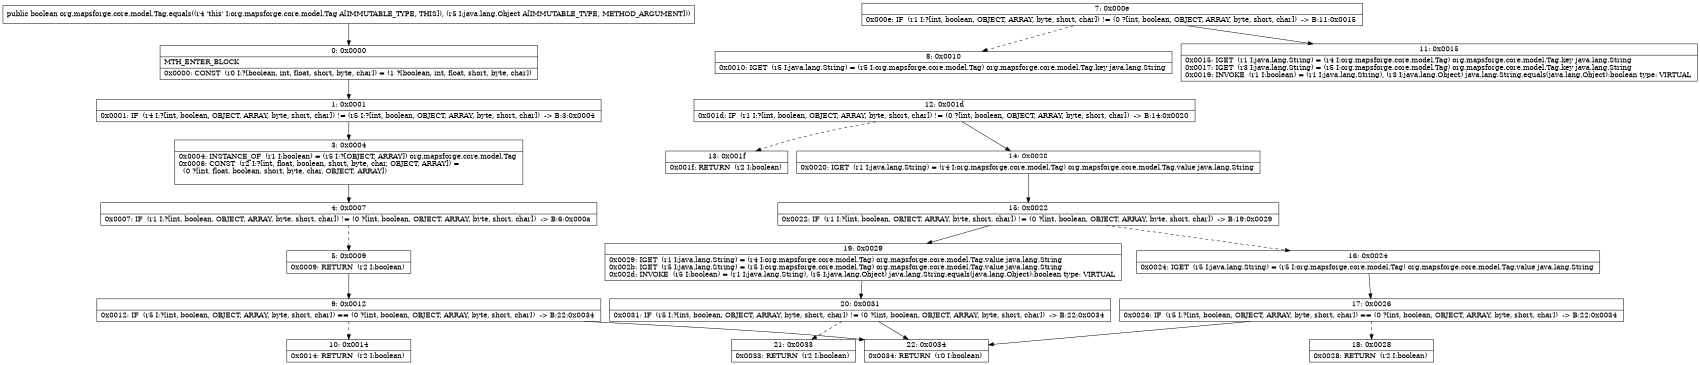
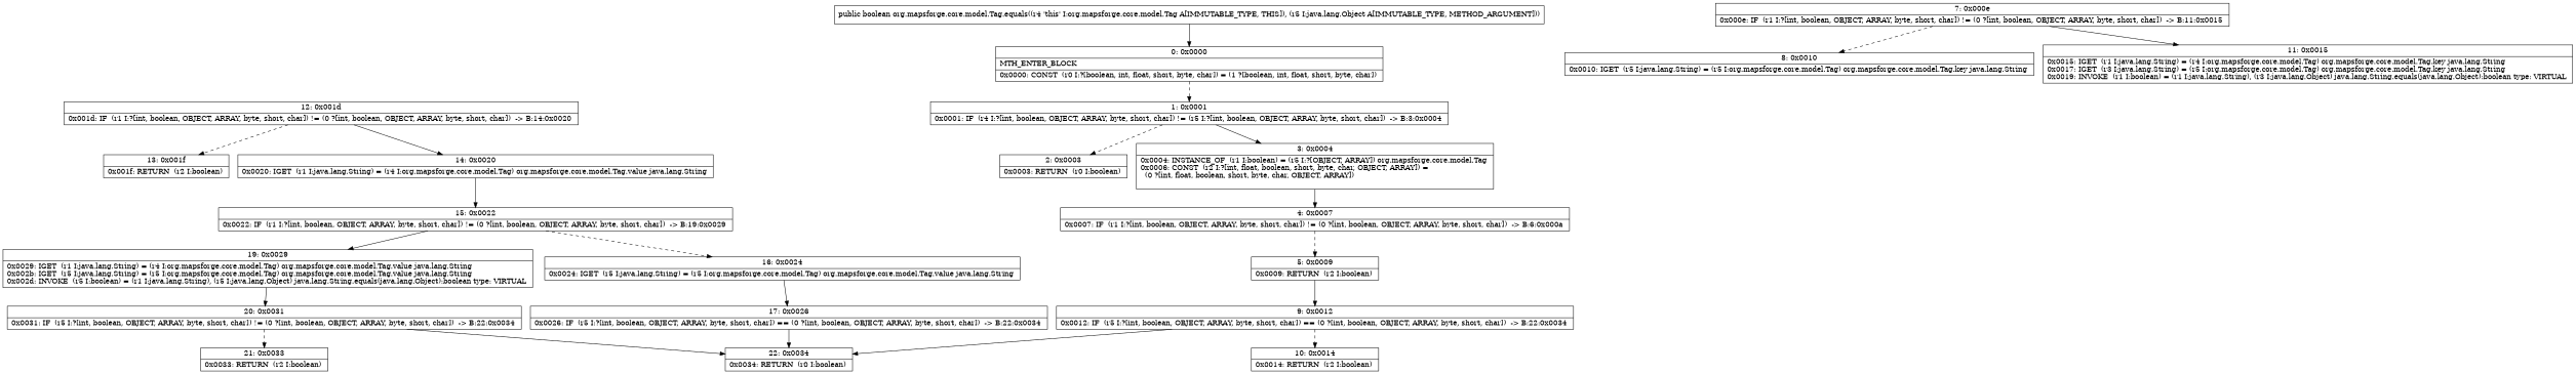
  digraph {
    node [shape=record]
    n1 [label="{0\:\ 0x0000|MTH_ENTER_BLOCK\l|0x0000: CONST  (r0 I:?[boolean, int, float, short, byte, char]) = (1 ?[boolean, int, float, short, byte, char]) \l}"]
    n2 [label="{1\:\ 0x0001|0x0001: IF  (r4 I:?[int, boolean, OBJECT, ARRAY, byte, short, char]) != (r5 I:?[int, boolean, OBJECT, ARRAY, byte, short, char])  \-\> B:3:0x0004 \l}"]
+   n3 [label="{2\:\ 0x0003|0x0003: RETURN  (r0 I:boolean) \l}"]
    n4 [label="{3\:\ 0x0004|0x0004: INSTANCE_OF  (r1 I:boolean) = (r5 I:?[OBJECT, ARRAY]) org.mapsforge.core.model.Tag \l0x0006: CONST  (r2 I:?[int, float, boolean, short, byte, char, OBJECT, ARRAY]) = \l  (0 ?[int, float, boolean, short, byte, char, OBJECT, ARRAY])\l \l}"]
    n5 [label="{4\:\ 0x0007|0x0007: IF  (r1 I:?[int, boolean, OBJECT, ARRAY, byte, short, char]) != (0 ?[int, boolean, OBJECT, ARRAY, byte, short, char])  \-\> B:6:0x000a \l}"]
    n6 [label="{5\:\ 0x0009|0x0009: RETURN  (r2 I:boolean) \l}"]
    n7 [label="{9\:\ 0x0012|0x0012: IF  (r5 I:?[int, boolean, OBJECT, ARRAY, byte, short, char]) == (0 ?[int, boolean, OBJECT, ARRAY, byte, short, char])  \-\> B:22:0x0034 \l}"]
    n8 [label="{7\:\ 0x000e|0x000e: IF  (r1 I:?[int, boolean, OBJECT, ARRAY, byte, short, char]) != (0 ?[int, boolean, OBJECT, ARRAY, byte, short, char])  \-\> B:11:0x0015 \l}"]
    n9 [label="{8\:\ 0x0010|0x0010: IGET  (r5 I:java.lang.String) = (r5 I:org.mapsforge.core.model.Tag) org.mapsforge.core.model.Tag.key java.lang.String \l}"]
    n10 [label="{11\:\ 0x0015|0x0015: IGET  (r1 I:java.lang.String) = (r4 I:org.mapsforge.core.model.Tag) org.mapsforge.core.model.Tag.key java.lang.String \l0x0017: IGET  (r3 I:java.lang.String) = (r5 I:org.mapsforge.core.model.Tag) org.mapsforge.core.model.Tag.key java.lang.String \l0x0019: INVOKE  (r1 I:boolean) = (r1 I:java.lang.String), (r3 I:java.lang.Object) java.lang.String.equals(java.lang.Object):boolean type: VIRTUAL \l}"]
    n11 [label="{10\:\ 0x0014|0x0014: RETURN  (r2 I:boolean) \l}"]
    n12 [label="{22\:\ 0x0034|0x0034: RETURN  (r0 I:boolean) \l}"]
    n13 [label="{12\:\ 0x001d|0x001d: IF  (r1 I:?[int, boolean, OBJECT, ARRAY, byte, short, char]) != (0 ?[int, boolean, OBJECT, ARRAY, byte, short, char])  \-\> B:14:0x0020 \l}"]
    n14 [label="{13\:\ 0x001f|0x001f: RETURN  (r2 I:boolean) \l}"]
    n15 [label="{14\:\ 0x0020|0x0020: IGET  (r1 I:java.lang.String) = (r4 I:org.mapsforge.core.model.Tag) org.mapsforge.core.model.Tag.value java.lang.String \l}"]
    n16 [label="{15\:\ 0x0022|0x0022: IF  (r1 I:?[int, boolean, OBJECT, ARRAY, byte, short, char]) != (0 ?[int, boolean, OBJECT, ARRAY, byte, short, char])  \-\> B:19:0x0029 \l}"]
    n17 [label="{16\:\ 0x0024|0x0024: IGET  (r5 I:java.lang.String) = (r5 I:org.mapsforge.core.model.Tag) org.mapsforge.core.model.Tag.value java.lang.String \l}"]
    n18 [label="{19\:\ 0x0029|0x0029: IGET  (r1 I:java.lang.String) = (r4 I:org.mapsforge.core.model.Tag) org.mapsforge.core.model.Tag.value java.lang.String \l0x002b: IGET  (r5 I:java.lang.String) = (r5 I:org.mapsforge.core.model.Tag) org.mapsforge.core.model.Tag.value java.lang.String \l0x002d: INVOKE  (r5 I:boolean) = (r1 I:java.lang.String), (r5 I:java.lang.Object) java.lang.String.equals(java.lang.Object):boolean type: VIRTUAL \l}"]
    n19 [label="{17\:\ 0x0026|0x0026: IF  (r5 I:?[int, boolean, OBJECT, ARRAY, byte, short, char]) == (0 ?[int, boolean, OBJECT, ARRAY, byte, short, char])  \-\> B:22:0x0034 \l}"]
    n20 [label="{20\:\ 0x0031|0x0031: IF  (r5 I:?[int, boolean, OBJECT, ARRAY, byte, short, char]) != (0 ?[int, boolean, OBJECT, ARRAY, byte, short, char])  \-\> B:22:0x0034 \l}"]
-   n21 [label="{18\:\ 0x0028|0x0028: RETURN  (r2 I:boolean) \l}"]
    n22 [label="{21\:\ 0x0033|0x0033: RETURN  (r2 I:boolean) \l}"]
    n23 [label="{public boolean org.mapsforge.core.model.Tag.equals((r4 'this' I:org.mapsforge.core.model.Tag A[IMMUTABLE_TYPE, THIS]), (r5 I:java.lang.Object A[IMMUTABLE_TYPE, METHOD_ARGUMENT])) }"]
-   n1 -> n2
+   n1 -> n2 [style=dashed]
+   n2 -> n3 [style=dashed]
    n2 -> n4
    n4 -> n5
    n5 -> n6 [style=dashed]
    n6 -> n7
    n7 -> n11 [style=dashed]
    n7 -> n12
    n8 -> n9 [style=dashed]
    n8 -> n10
    n13 -> n14 [style=dashed]
    n13 -> n15
    n15 -> n16
    n16 -> n17 [style=dashed]
    n16 -> n18
    n17 -> n19
    n18 -> n20
    n19 -> n12
-   n19 -> n21 [style=dashed]
    n20 -> n12
    n20 -> n22 [style=dashed]
    n23 -> n1
  }
